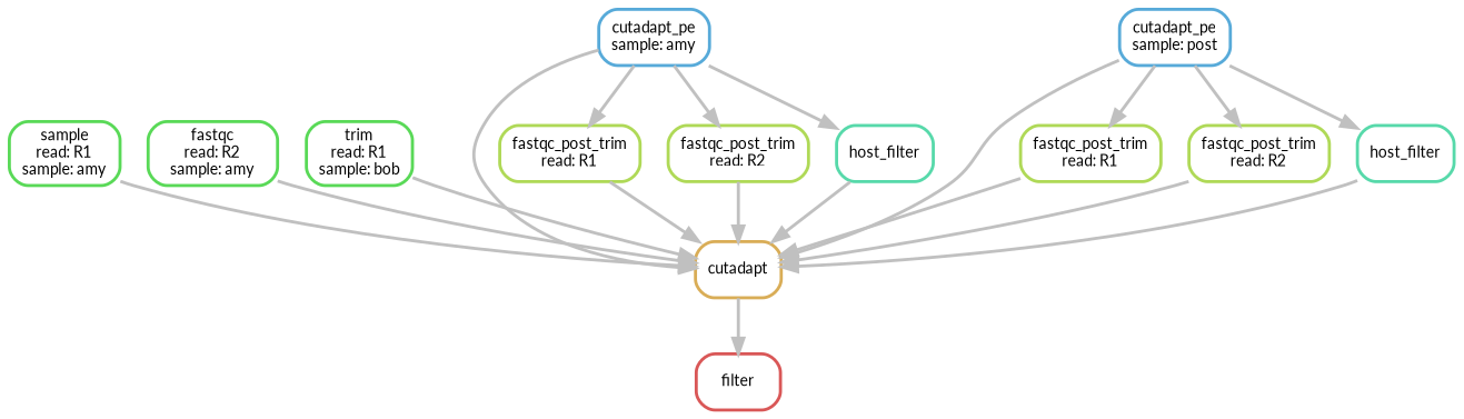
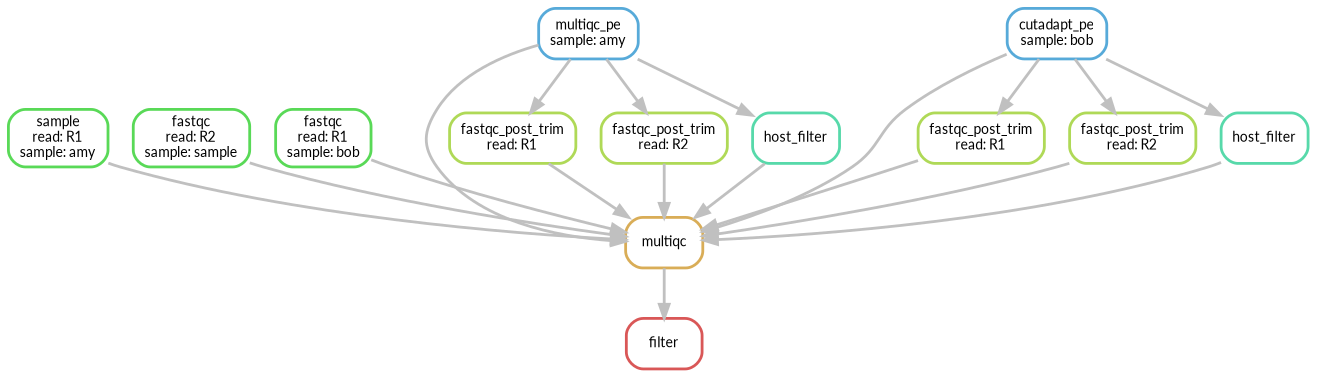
  digraph {
    bgcolor=white
    fontname=Lato
    node [color="0.22 0.6 0.85" fontname=Lato fontsize=10 penwidth=2 shape=box style=rounded]
    edge [color=grey fontname=Lato penwidth=2]
    n1 [color="0.00 0.6 0.85" label=filter]
-   n2 [color="0.11 0.6 0.85" label=cutadapt]
+   n2 [color="0.11 0.6 0.85" label=multiqc]
    n3 [color="0.33 0.6 0.85" label="sample\nread: R1\nsample: amy"]
-   n4 [color="0.33 0.6 0.85" label="fastqc\nread: R2\nsample: amy"]
-   n5 [color="0.33 0.6 0.85" label="trim\nread: R1\nsample: bob"]
+   n4 [color="0.33 0.6 0.85" label="fastqc\nread: R2\nsample: sample"]
+   n5 [color="0.33 0.6 0.85" label="fastqc\nread: R1\nsample: bob"]
    n6 [label="fastqc_post_trim\nread: R1"]
-   n7 [color="0.56 0.6 0.85" label="cutadapt_pe\nsample: amy"]
+   n7 [color="0.56 0.6 0.85" label="multiqc_pe\nsample: amy"]
    n8 [label="fastqc_post_trim\nread: R2"]
    n9 [color="0.44 0.6 0.85" label=host_filter]
    n10 [label="fastqc_post_trim\nread: R1"]
-   n11 [color="0.56 0.6 0.85" label="cutadapt_pe\nsample: post"]
+   n11 [color="0.56 0.6 0.85" label="cutadapt_pe\nsample: bob"]
    n12 [label="fastqc_post_trim\nread: R2"]
    n13 [color="0.44 0.6 0.85" label=host_filter]
    n2 -> n1
    n3 -> n2
    n4 -> n2
    n5 -> n2
    n6 -> n2
    n7 -> n2
    n7 -> n6
    n7 -> n8
    n7 -> n9
    n8 -> n2
    n9 -> n2
    n10 -> n2
    n11 -> n2
    n11 -> n10
    n11 -> n12
    n11 -> n13
    n12 -> n2
    n13 -> n2
  }
